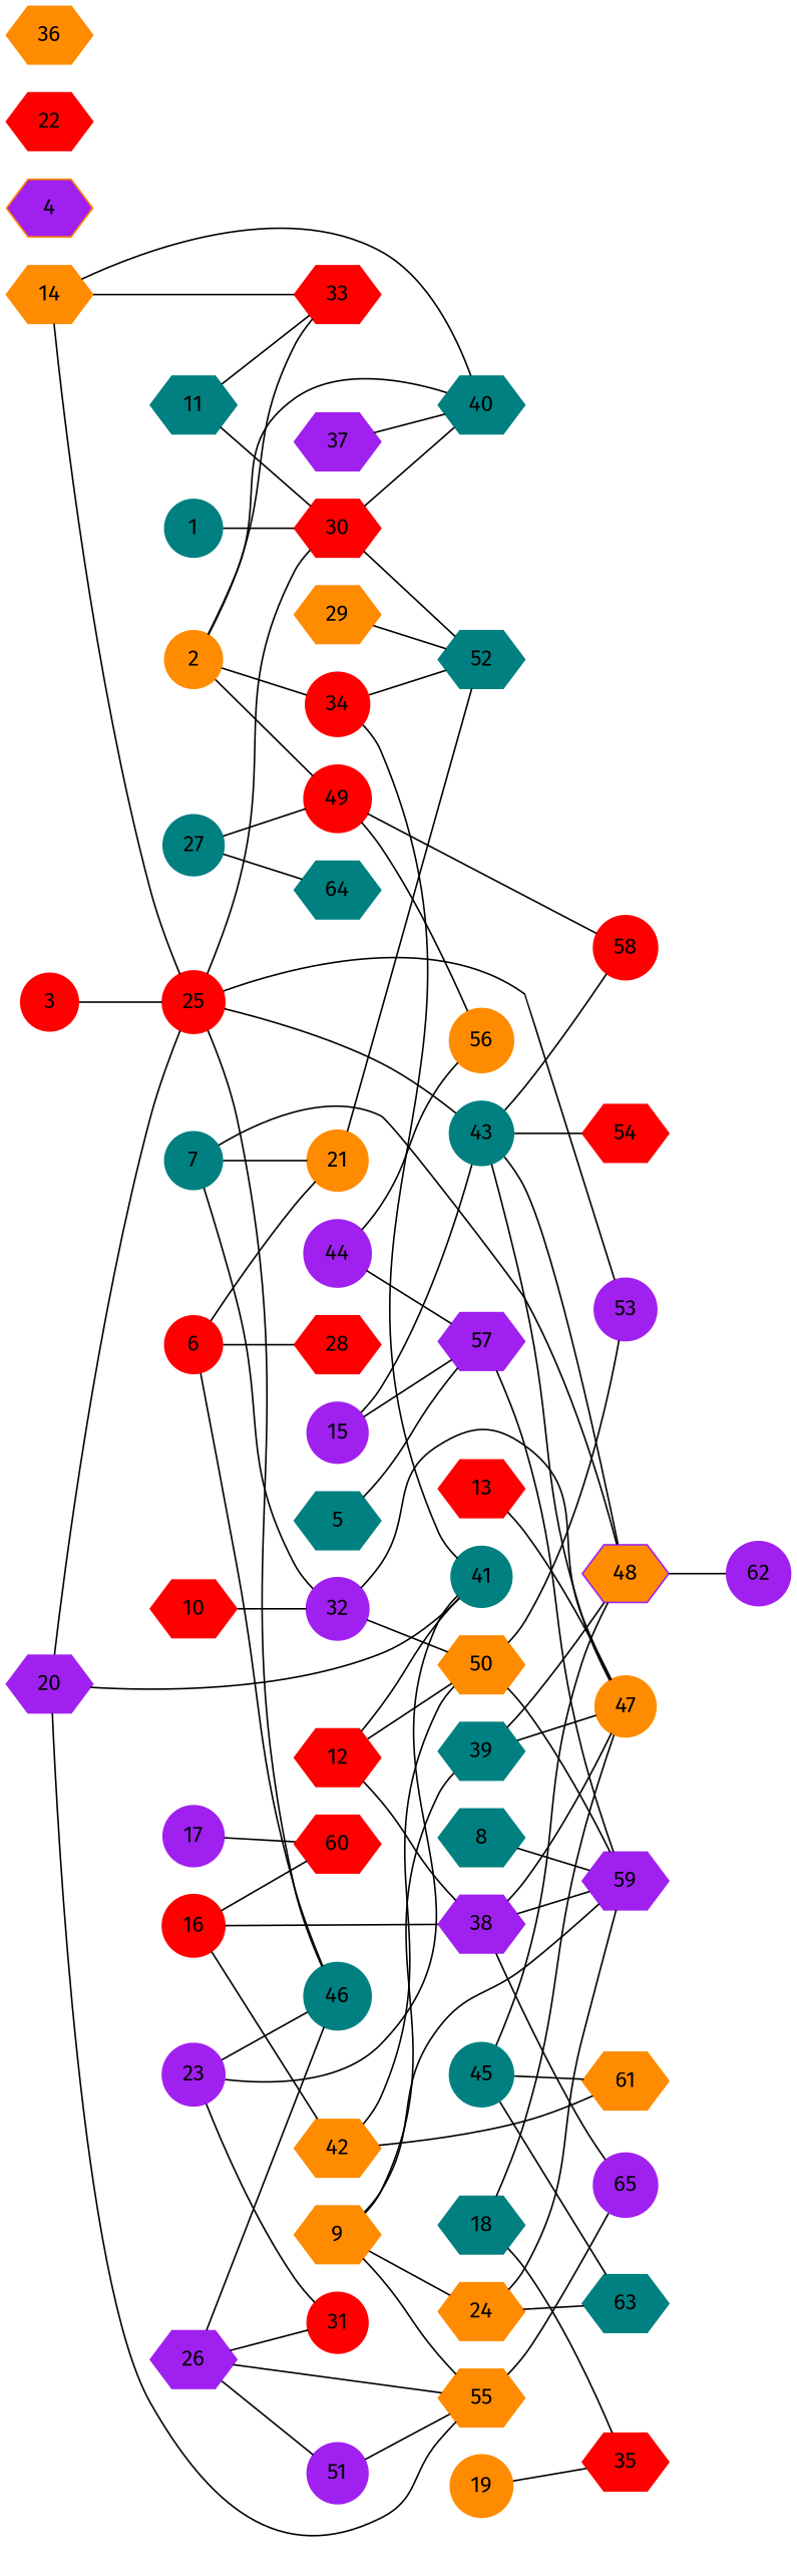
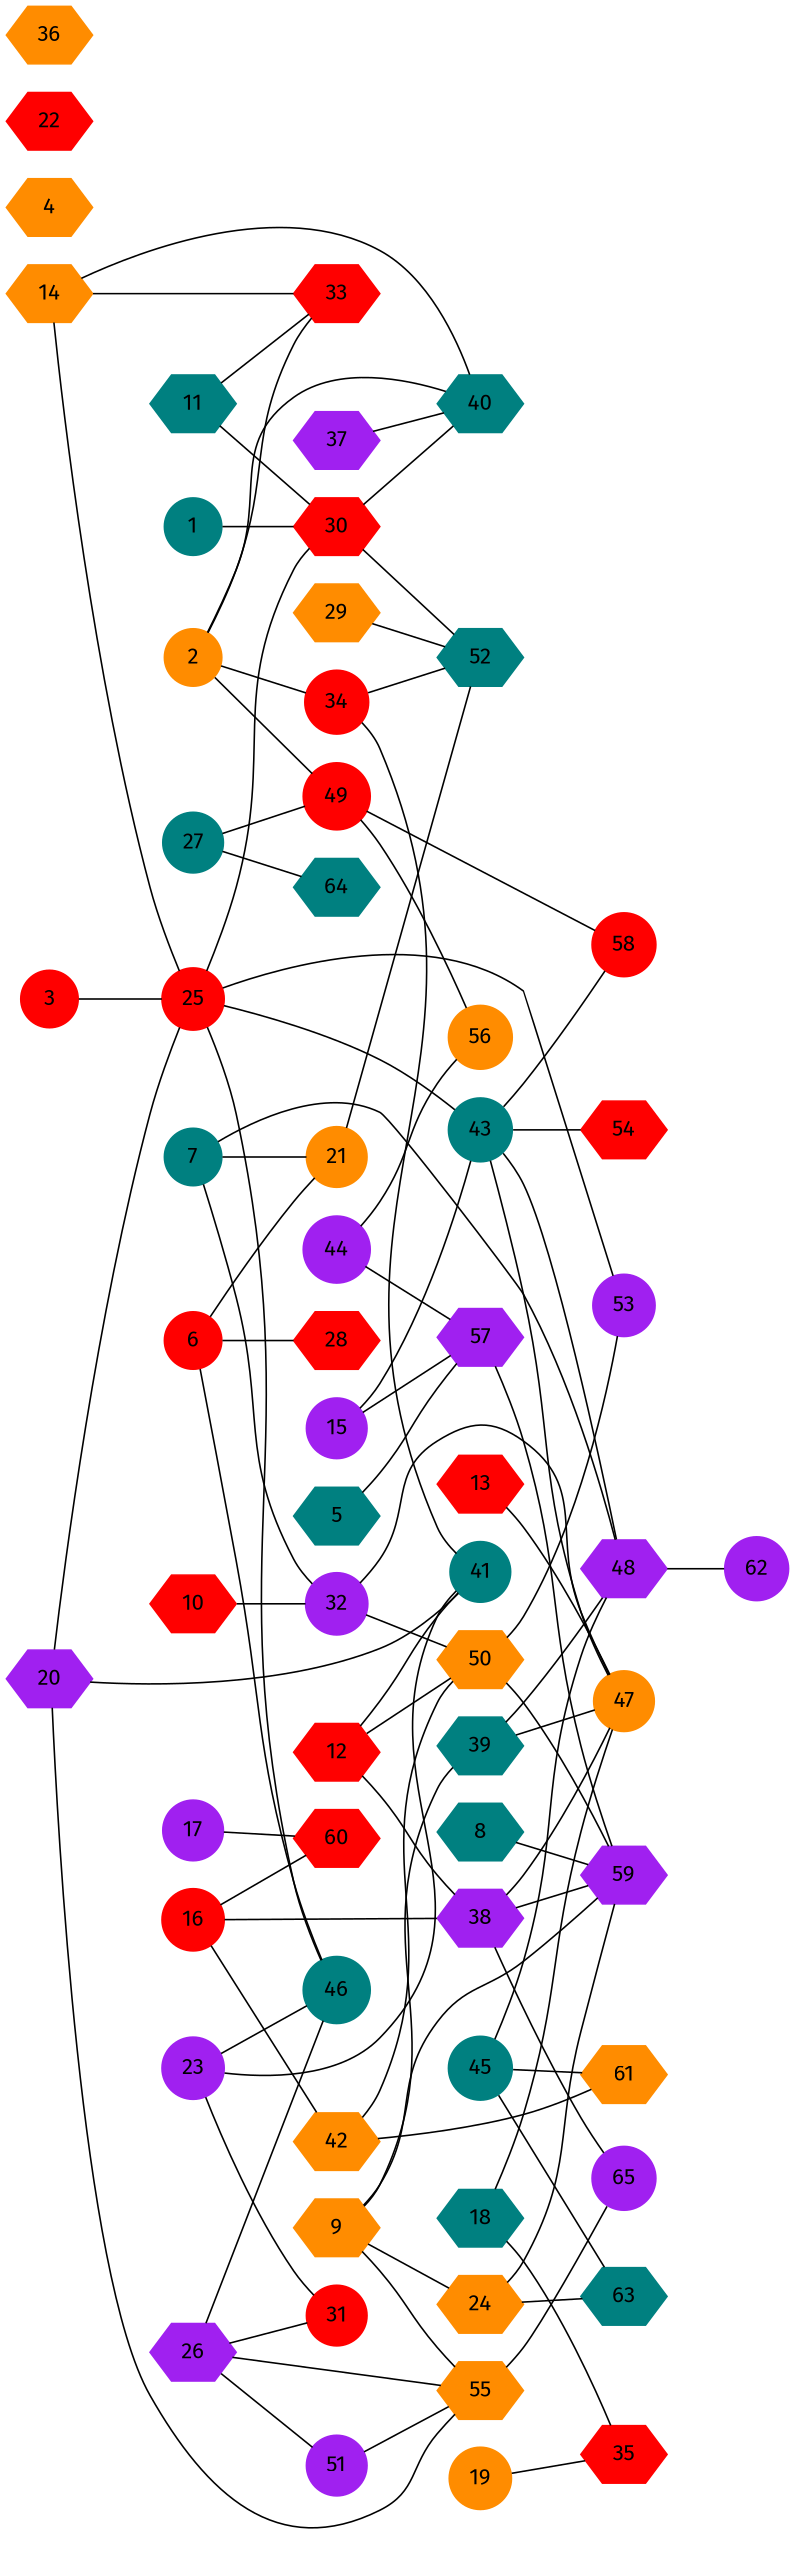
  graph {
    fontname="Fira Sans"
    rankdir=LR
    node [color=red fontname="Fira Sans" shape=hexagon style=filled]
    edge [fontname="Fira Sans"]
    1 [color=teal shape=circle]
    30
    40 [color=teal]
    52 [color=teal]
    2 [color=darkorange shape=circle]
    33
    34 [shape=circle]
    49 [shape=circle]
    41 [color=teal shape=circle]
    56 [color=darkorange shape=circle]
    58 [shape=circle]
    3 [shape=circle]
    25 [shape=circle]
    46 [color=teal shape=circle]
    43 [color=teal shape=circle]
    53 [color=purple shape=circle]
-   4 [color=darkorange fillcolor=purple]
+   4 [color=darkorange]
    5 [color=teal]
    57 [color=purple]
    59 [color=purple]
    6 [shape=circle]
    21 [color=darkorange shape=circle]
    28
    7 [color=teal shape=circle]
    32 [color=purple shape=circle]
-   48 [color=purple fillcolor=darkorange]
+   48 [color=purple]
    50 [color=darkorange]
    47 [color=darkorange shape=circle]
    62 [color=purple shape=circle]
    8 [color=teal]
    9 [color=darkorange]
    39 [color=teal]
    55 [color=darkorange]
    24 [color=darkorange]
    15 [color=purple shape=circle]
    65 [color=purple shape=circle]
    10
    11 [color=teal]
    38 [color=purple]
    12
    13
    14 [color=darkorange]
    54
    16 [shape=circle]
    42 [color=darkorange]
    60
    61 [color=darkorange]
    17 [color=purple shape=circle]
    18 [color=teal]
    35
    19 [color=darkorange shape=circle]
    20 [color=purple]
    22
    23 [color=purple shape=circle]
    31 [shape=circle]
    63 [color=teal]
    26 [color=purple]
    51 [color=purple shape=circle]
    27 [color=teal shape=circle]
    64 [color=teal]
    29 [color=darkorange]
    36 [color=darkorange]
    37 [color=purple]
    44 [color=purple shape=circle]
    45 [color=teal shape=circle]
    1 -- 30
    30 -- 40
    30 -- 52
    2 -- 40
    2 -- 33
    2 -- 34
    2 -- 49
    34 -- 52
    34 -- 41
    49 -- 56
    49 -- 58
    3 -- 25
    25 -- 30
    25 -- 46
    25 -- 43
    25 -- 53
    43 -- 58
    43 -- 48
    43 -- 47
    43 -- 54
    5 -- 57
    57 -- 59
    6 -- 46
    6 -- 21
    6 -- 28
    21 -- 52
    7 -- 21
    7 -- 32
    7 -- 48
    32 -- 50
    32 -- 47
    48 -- 62
    50 -- 53
    50 -- 59
    8 -- 59
    9 -- 59
    9 -- 39
    9 -- 55
    9 -- 24
    39 -- 48
    39 -- 47
    55 -- 65
    24 -- 59
    24 -- 63
    15 -- 43
    15 -- 57
    10 -- 32
    11 -- 30
    11 -- 33
    38 -- 59
    38 -- 47
    38 -- 65
    12 -- 41
    12 -- 50
    12 -- 38
    13 -- 47
    14 -- 40
    14 -- 33
    14 -- 25
    16 -- 38
    16 -- 42
    16 -- 60
    42 -- 50
    42 -- 61
    17 -- 60
    18 -- 47
    18 -- 35
    19 -- 35
    20 -- 41
    20 -- 25
    20 -- 55
    23 -- 41
    23 -- 46
    23 -- 31
    26 -- 46
    26 -- 55
    26 -- 31
    26 -- 51
    51 -- 55
    27 -- 49
    27 -- 64
    29 -- 52
    37 -- 40
    44 -- 56
    44 -- 57
    45 -- 48
    45 -- 61
    45 -- 63
  }
